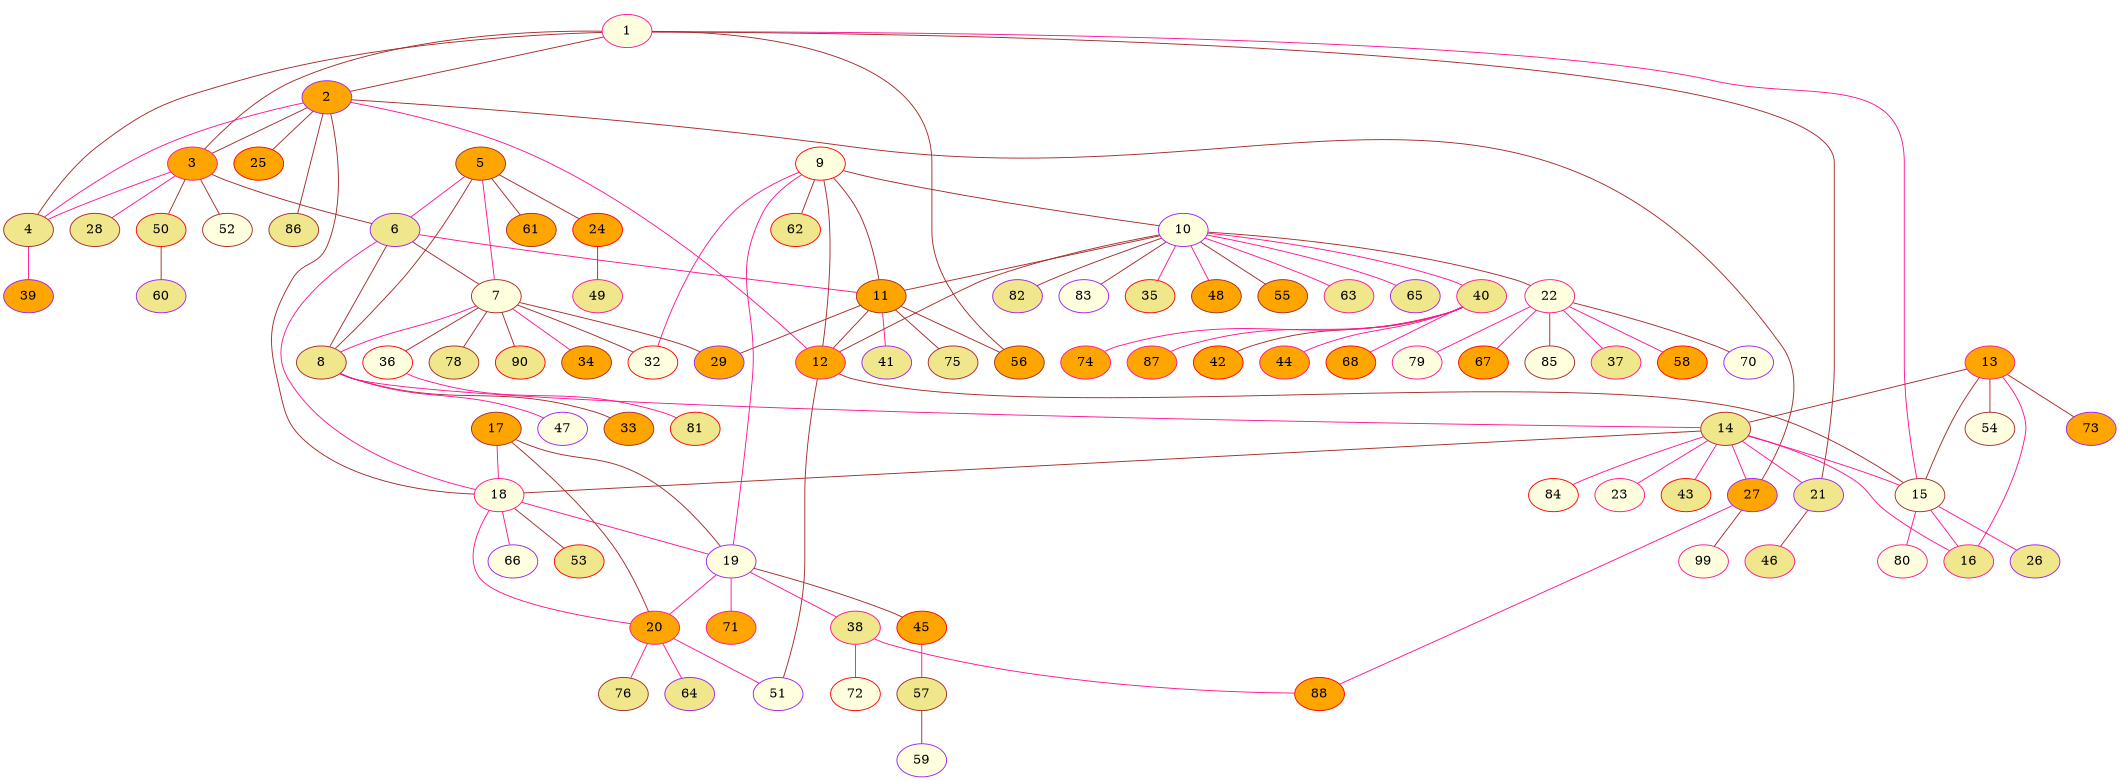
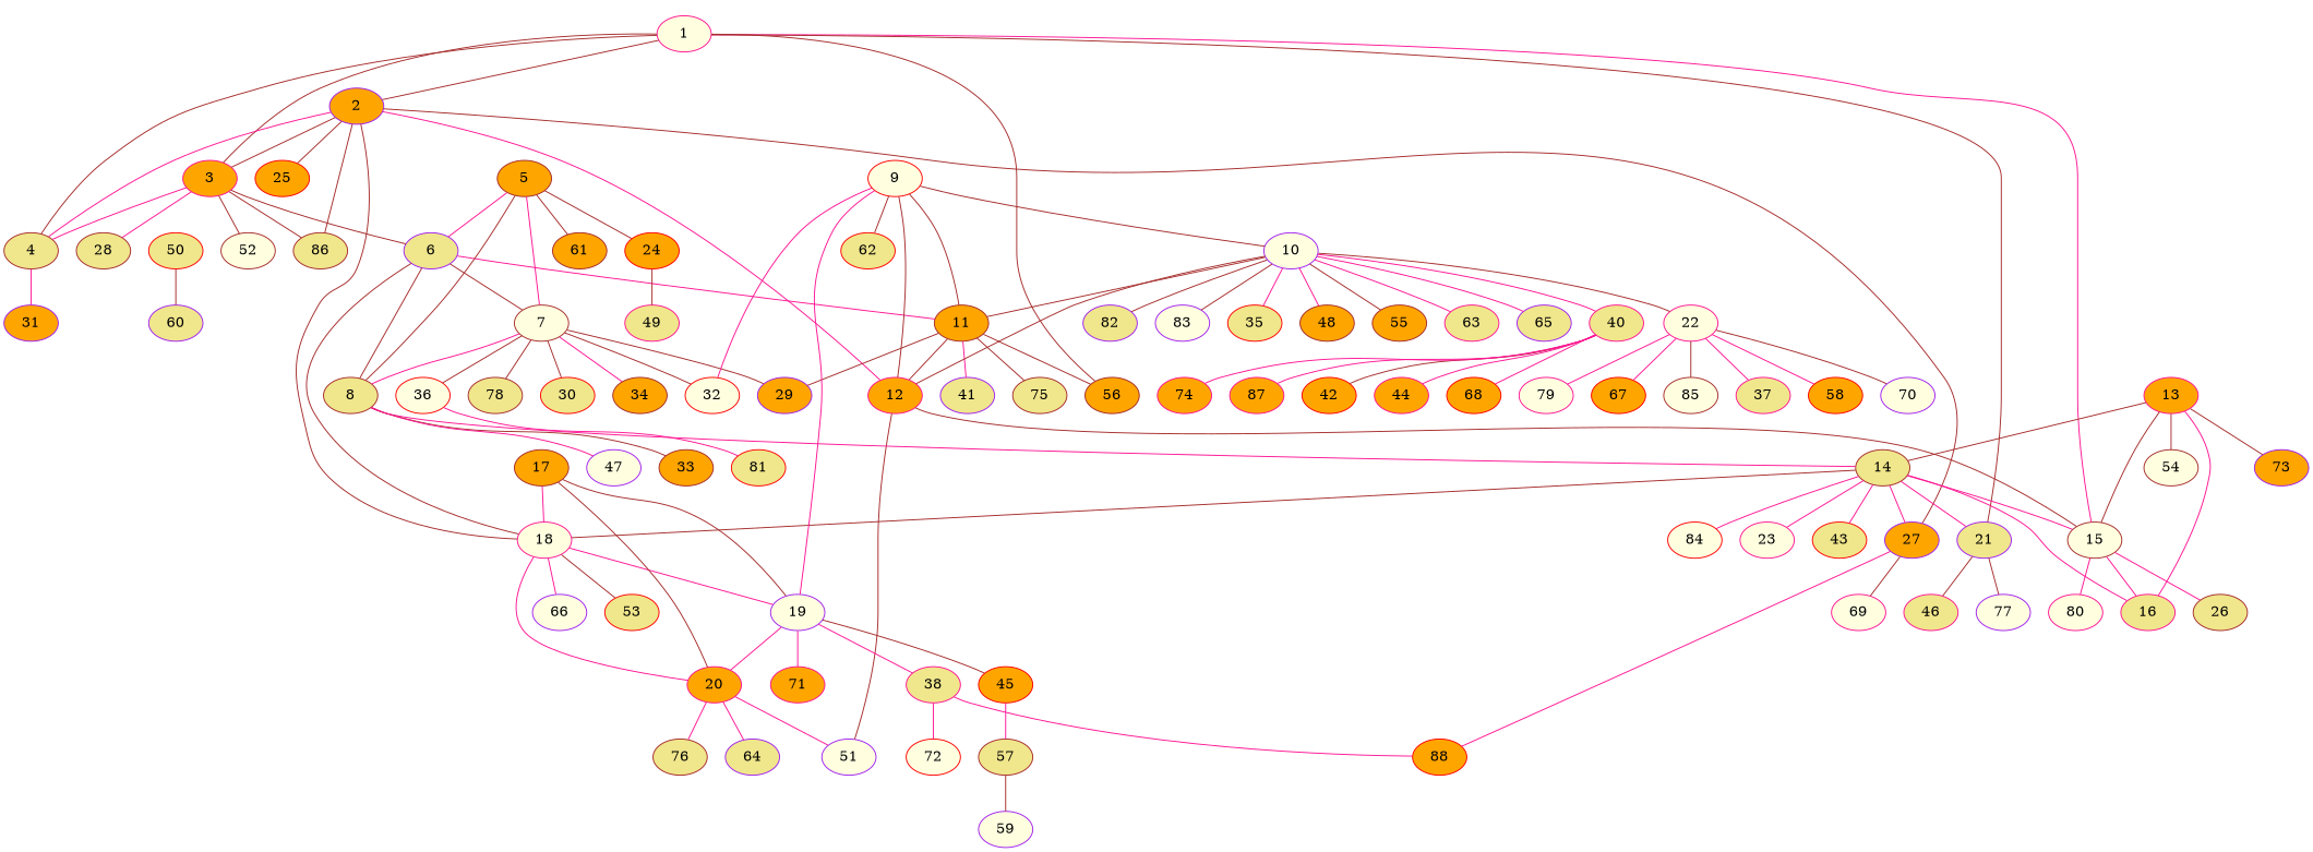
  graph {
    node [color=brown fillcolor=khaki style=filled]
    edge [color=brown]
    1 [color=deeppink fillcolor=lightyellow]
    2 [color=purple fillcolor=orange]
    3 [color=deeppink fillcolor=orange]
    4
    15 [fillcolor=lightyellow]
    21 [color=purple]
    56 [fillcolor=orange]
    12 [color=deeppink fillcolor=orange]
    18 [color=deeppink fillcolor=lightyellow]
    25 [color=red fillcolor=orange]
    27 [color=purple fillcolor=orange]
    86
    6 [color=purple]
    28
    50 [color=red]
    52 [fillcolor=lightyellow]
-   39 [color=purple fillcolor=orange]
+   39 [color=purple fillcolor=orange label=31]
    16 [color=deeppink]
-   26 [color=purple]
+   26
    80 [color=deeppink fillcolor=lightyellow]
    46 [color=deeppink]
+   77 [color=purple fillcolor=lightyellow]
    51 [color=purple fillcolor=lightyellow]
    19 [color=purple fillcolor=lightyellow]
    20 [color=deeppink fillcolor=orange]
    53 [color=red]
    66 [color=purple fillcolor=lightyellow]
-   69 [color=deeppink fillcolor=lightyellow label=99]
+   69 [color=deeppink fillcolor=lightyellow]
    88 [color=red fillcolor=orange]
    7 [fillcolor=lightyellow]
    8
    11 [fillcolor=orange]
    60 [color=purple]
    5 [fillcolor=orange]
    24 [color=red fillcolor=orange]
    61 [fillcolor=orange]
    29 [color=purple fillcolor=orange]
-   30 [color=red label=90]
+   30 [color=red]
    32 [color=red fillcolor=lightyellow]
    34 [fillcolor=orange]
    36 [color=red fillcolor=lightyellow]
    78
    14
    33 [fillcolor=orange]
    47 [color=purple fillcolor=lightyellow]
    49 [color=deeppink]
    41 [color=purple]
    75
    81 [color=red]
    23 [color=deeppink fillcolor=lightyellow]
    43 [color=red]
    84 [color=red fillcolor=lightyellow]
    9 [color=red fillcolor=lightyellow]
    10 [color=purple fillcolor=lightyellow]
    62 [color=red]
    22 [color=deeppink fillcolor=lightyellow]
    35 [color=red]
    40 [color=deeppink]
    48 [fillcolor=orange]
    55 [fillcolor=orange]
    63 [color=deeppink]
    65 [color=purple]
    82 [color=purple]
    83 [color=purple fillcolor=lightyellow]
    38 [color=deeppink]
    45 [color=red fillcolor=orange]
    71 [color=deeppink fillcolor=orange]
    37 [color=deeppink]
    58 [color=red fillcolor=orange]
    67 [color=red fillcolor=orange]
    70 [color=purple fillcolor=lightyellow]
    79 [color=deeppink fillcolor=lightyellow]
    85 [fillcolor=lightyellow]
    42 [color=red fillcolor=orange]
    44 [color=deeppink fillcolor=orange]
    68 [color=red fillcolor=orange]
    74 [color=deeppink fillcolor=orange]
    87 [color=deeppink fillcolor=orange]
    13 [color=deeppink fillcolor=orange]
    54 [fillcolor=lightyellow]
    73 [color=purple fillcolor=orange]
    17 [fillcolor=orange]
    64 [color=purple]
    76
    72 [color=red fillcolor=lightyellow]
    57
    59 [color=purple fillcolor=lightyellow]
    1 -- 2
    1 -- 3
    1 -- 4
    1 -- 15 [color=deeppink]
    1 -- 21
    1 -- 56
    2 -- 3
    2 -- 4 [color=deeppink]
    2 -- 12 [color=deeppink]
    2 -- 18
    2 -- 25
    2 -- 27
    2 -- 86
    3 -- 4 [color=deeppink]
    3 -- 6
    3 -- 28 [color=deeppink]
-   3 -- 50
+   3 -- 86
    3 -- 52
    4 -- 39 [color=deeppink]
    15 -- 16 [color=deeppink]
    15 -- 26 [color=deeppink]
    15 -- 80 [color=deeppink]
    21 -- 46
+   21 -- 77
    12 -- 15
    12 -- 51
    18 -- 19 [color=deeppink]
    18 -- 20 [color=deeppink]
    18 -- 53
    18 -- 66 [color=deeppink]
    27 -- 69
    27 -- 88 [color=deeppink]
-   6 -- 18 [color=deeppink]
+   6 -- 18
    6 -- 7
    6 -- 8
    6 -- 11 [color=deeppink]
    50 -- 60
    19 -- 20 [color=deeppink]
    19 -- 38 [color=deeppink]
    19 -- 45
    19 -- 71 [color=deeppink]
    20 -- 51 [color=deeppink]
    20 -- 64 [color=deeppink]
    20 -- 76 [color=deeppink]
    7 -- 8 [color=deeppink]
    7 -- 29
    7 -- 30
    7 -- 32
    7 -- 34 [color=deeppink]
    7 -- 36
    7 -- 78
    8 -- 14 [color=deeppink]
    8 -- 33
    8 -- 47 [color=deeppink]
    11 -- 56
    11 -- 12
    11 -- 29
    11 -- 41 [color=deeppink]
    11 -- 75
    5 -- 6 [color=deeppink]
    5 -- 7 [color=deeppink]
    5 -- 8
    5 -- 24
    5 -- 61
    24 -- 49
    36 -- 81 [color=deeppink]
    14 -- 15 [color=deeppink]
    14 -- 21 [color=deeppink]
    14 -- 18
    14 -- 27 [color=deeppink]
    14 -- 16 [color=deeppink]
    14 -- 23 [color=deeppink]
    14 -- 43 [color=deeppink]
    14 -- 84 [color=deeppink]
    9 -- 12
    9 -- 19 [color=deeppink]
    9 -- 11
    9 -- 32 [color=deeppink]
    9 -- 10
    9 -- 62
    10 -- 12
    10 -- 11
    10 -- 22
    10 -- 35 [color=deeppink]
    10 -- 40 [color=deeppink]
    10 -- 48 [color=deeppink]
    10 -- 55
    10 -- 63 [color=deeppink]
    10 -- 65 [color=deeppink]
    10 -- 82
    10 -- 83
    22 -- 37 [color=deeppink]
    22 -- 58 [color=deeppink]
    22 -- 67 [color=deeppink]
    22 -- 70
    22 -- 79 [color=deeppink]
    22 -- 85
    40 -- 42
    40 -- 44 [color=deeppink]
    40 -- 68 [color=deeppink]
    40 -- 74 [color=deeppink]
    40 -- 87 [color=deeppink]
    38 -- 88 [color=deeppink]
    38 -- 72 [color=deeppink]
    45 -- 57 [color=deeppink]
    13 -- 15
    13 -- 16 [color=deeppink]
    13 -- 14
    13 -- 54
    13 -- 73
    17 -- 18 [color=deeppink]
    17 -- 19
    17 -- 20
    57 -- 59
  }
